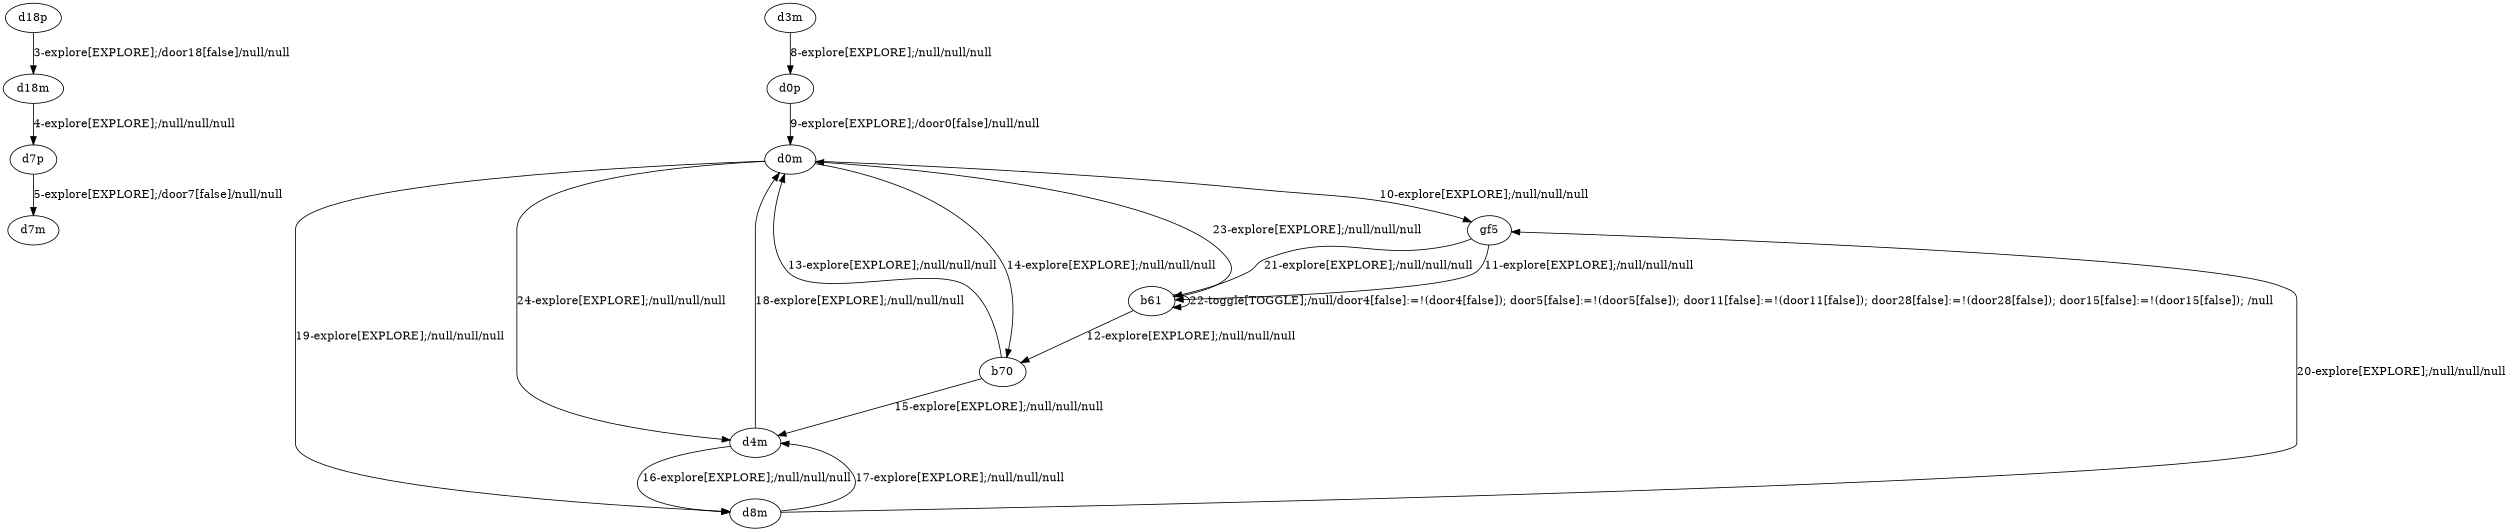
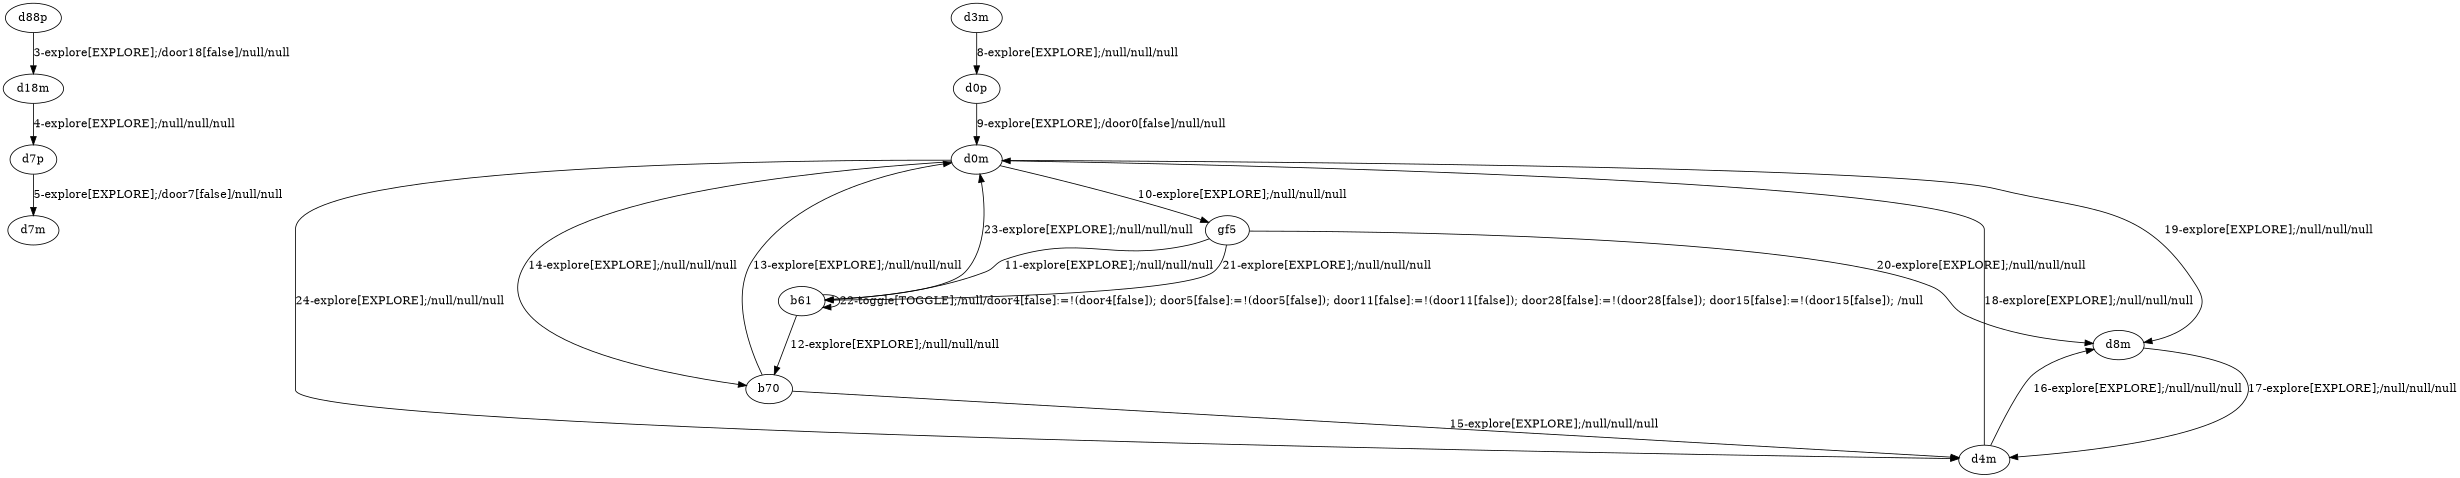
  digraph {
-   d18p
+   d18p [label=d88p]
    d18m
    d7p
    d7m
    d3m
    d0p
    d0m
    gf5
    b70
    d4m
    n11 [label=d8m]
    n12 [label=b61]
    d18p -> d18m [label="3-explore[EXPLORE];/door18[false]/null/null"]
    d18m -> d7p [label="4-explore[EXPLORE];/null/null/null"]
    d7p -> d7m [label="5-explore[EXPLORE];/door7[false]/null/null"]
    d3m -> d0p [label="8-explore[EXPLORE];/null/null/null"]
    d0p -> d0m [label="9-explore[EXPLORE];/door0[false]/null/null"]
    d0m -> gf5 [label="10-explore[EXPLORE];/null/null/null"]
    d0m -> b70 [label="14-explore[EXPLORE];/null/null/null"]
    d0m -> d4m [label="24-explore[EXPLORE];/null/null/null"]
    d0m -> n11 [label="19-explore[EXPLORE];/null/null/null"]
    gf5 -> n12 [label="11-explore[EXPLORE];/null/null/null"]
    gf5 -> n12 [label="21-explore[EXPLORE];/null/null/null"]
    b70 -> d0m [label="13-explore[EXPLORE];/null/null/null"]
    b70 -> d4m [label="15-explore[EXPLORE];/null/null/null"]
    d4m -> d0m [label="18-explore[EXPLORE];/null/null/null"]
    d4m -> n11 [label="16-explore[EXPLORE];/null/null/null"]
-   n11 -> gf5 [label="20-explore[EXPLORE];/null/null/null"]
+   gf5 -> n11 [label="20-explore[EXPLORE];/null/null/null"]
    n11 -> d4m [label="17-explore[EXPLORE];/null/null/null"]
    n12 -> d0m [label="23-explore[EXPLORE];/null/null/null"]
    n12 -> b70 [label="12-explore[EXPLORE];/null/null/null"]
    n12 -> n12 [label="22-toggle[TOGGLE];/null/door4[false]:=!(door4[false]); door5[false]:=!(door5[false]); door11[false]:=!(door11[false]); door28[false]:=!(door28[false]); door15[false]:=!(door15[false]); /null"]
  }
